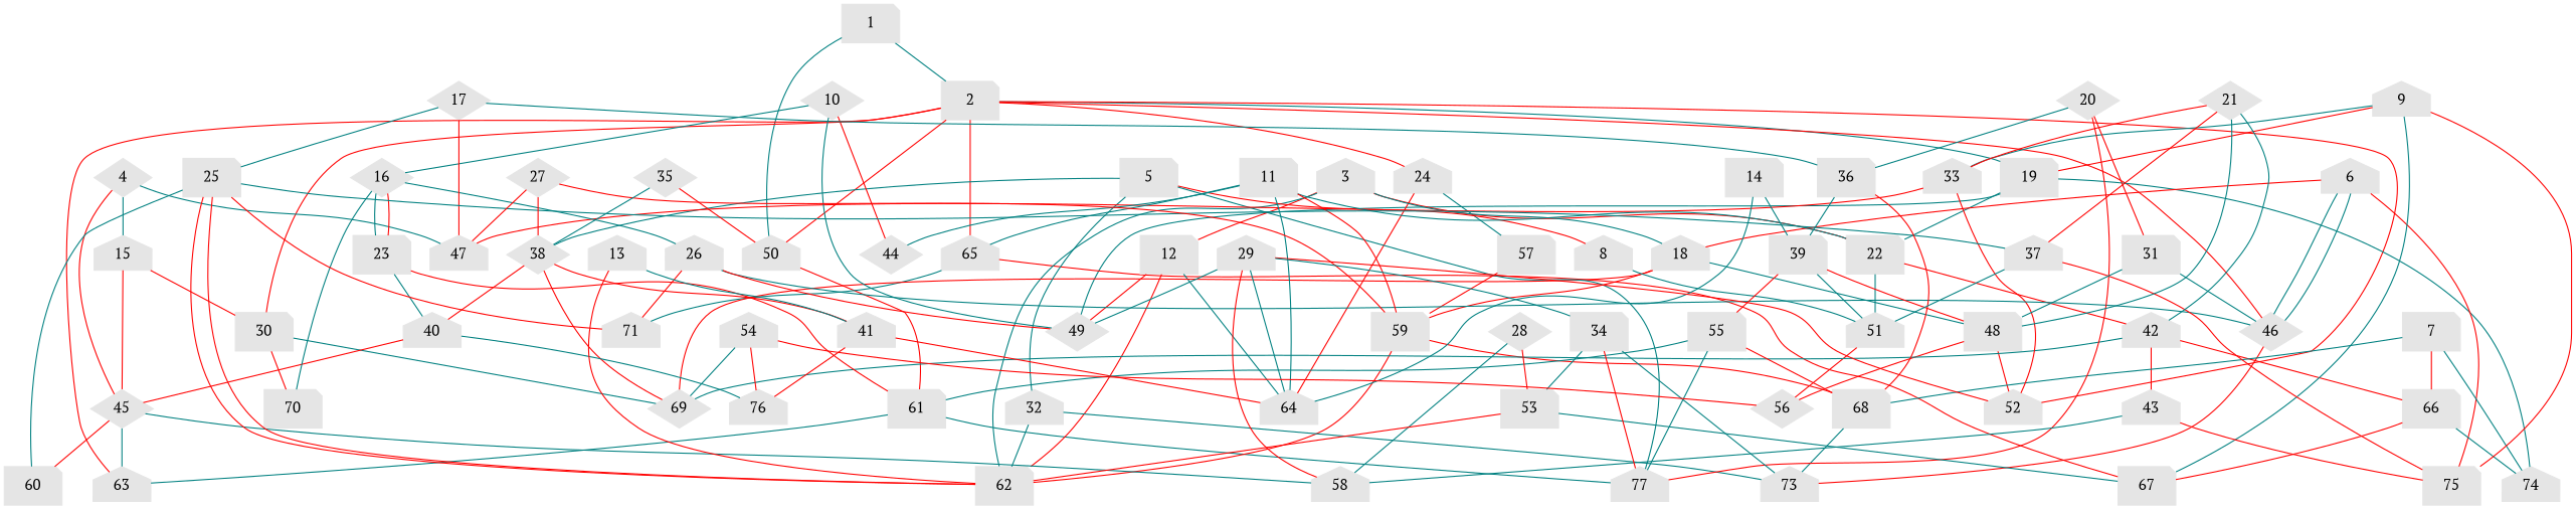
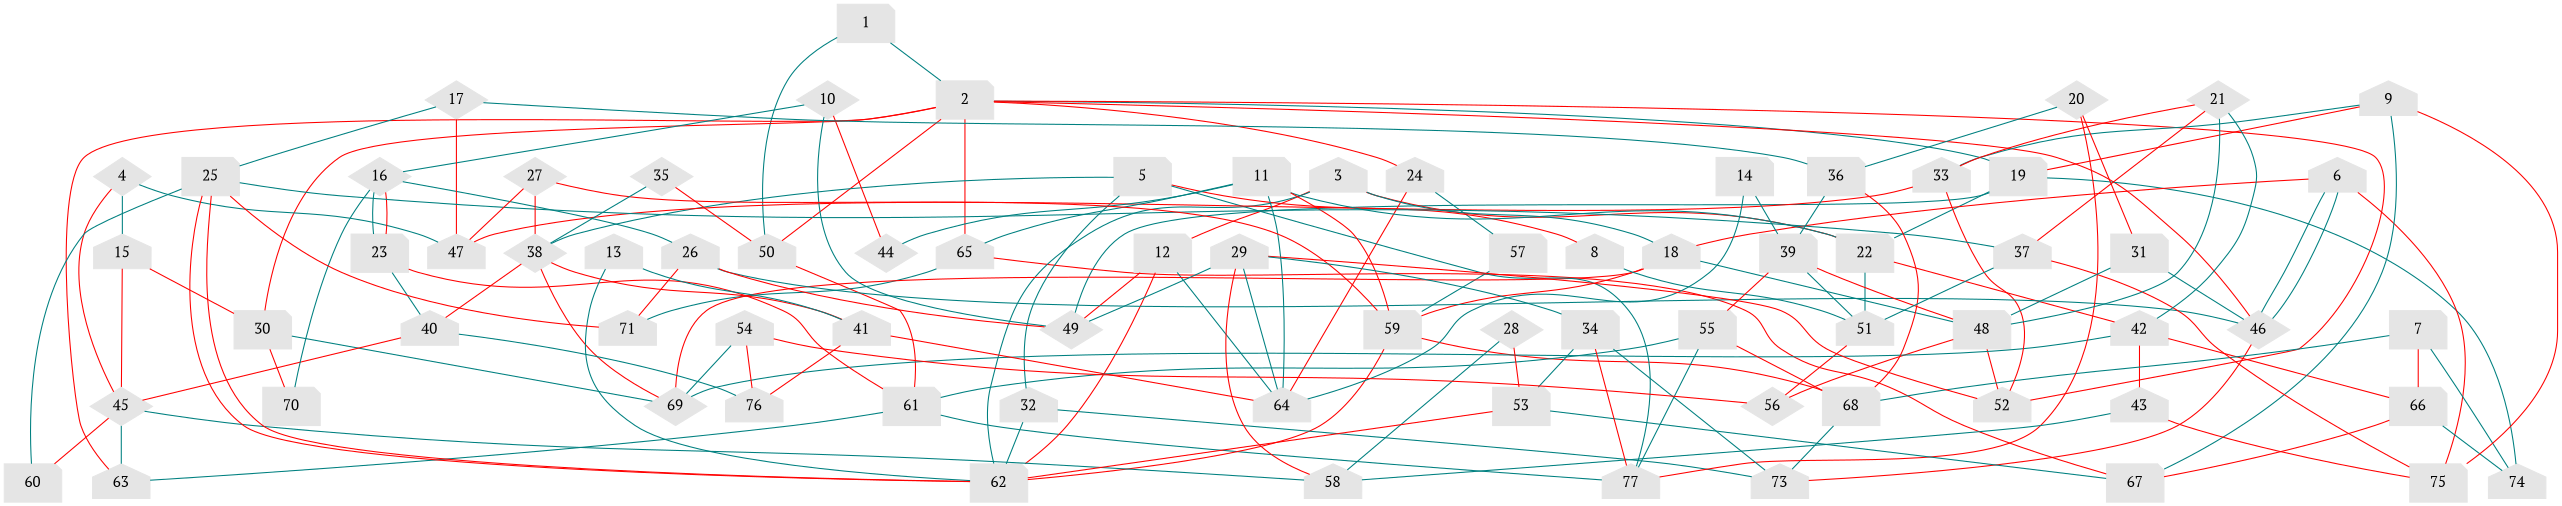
  graph {
    fontname="PT Serif"
    node [color=gray90 fontname="PT Serif" shape=house style=filled]
    edge [color=red fontname="PT Serif"]
    1 [shape=note]
    2 [shape=note]
    50
    19 [shape=note]
    24
    30 [shape=note]
    46 [shape=diamond]
    52
    63
    65
    61 [shape=note]
    22 [shape=note]
    74
    49 [shape=diamond]
    64
    57 [shape=note]
    70 [shape=note]
    69 [shape=diamond]
    73
    67 [shape=note]
    71
    3
    12 [shape=note]
    18
    62 [shape=note]
    59 [shape=note]
    48 [shape=note]
    51
    42
    4 [shape=diamond]
    15
    45 [shape=diamond]
    47
    60 [shape=note]
    58
    8
    5 [shape=note]
    32
    38 [shape=diamond]
    n40 [label=77]
    41
    40
    6
    75 [shape=note]
    7 [shape=note]
    66 [shape=note]
    68 [shape=note]
    56 [shape=diamond]
    9
    33
    10 [shape=diamond]
    16 [shape=diamond]
    44 [shape=diamond]
    23 [shape=note]
    26
    11 [shape=note]
    13
    76
    14 [shape=note]
    39 [shape=note]
    55 [shape=note]
    17 [shape=diamond]
    25 [shape=note]
    36 [shape=note]
    37
    20 [shape=diamond]
    31 [shape=note]
    21 [shape=diamond]
    43
    27 [shape=diamond]
    28 [shape=diamond]
    53 [shape=note]
    29
    34 [shape=note]
    35 [shape=diamond]
    54
    1 -- 2 [color=teal]
    1 -- 50 [color=teal]
    2 -- 50
    2 -- 19 [color=teal]
    2 -- 24
    2 -- 30
    2 -- 46
    2 -- 52
    2 -- 63
    2 -- 65
    50 -- 61
    19 -- 22 [color=teal]
    19 -- 74 [color=teal]
    19 -- 49 [color=teal]
    24 -- 64
    24 -- 57 [color=teal]
    30 -- 70
    30 -- 69 [color=teal]
    46 -- 73
    65 -- 67
    65 -- 71 [color=teal]
    61 -- 63 [color=teal]
    61 -- n40 [color=teal]
    22 -- 51 [color=teal]
    22 -- 42
-   57 -- 59
+   57 -- 59 [color=teal]
    3 -- 22
    3 -- 12
    3 -- 18 [color=teal]
    3 -- 62 [color=teal]
    12 -- 49
    12 -- 64 [color=teal]
    12 -- 62
    18 -- 69
    18 -- 59
    18 -- 48 [color=teal]
    59 -- 62
    59 -- 68
    48 -- 52
    48 -- 56
    51 -- 56
    42 -- 69 [color=teal]
    42 -- 66
    42 -- 43
    4 -- 15 [color=teal]
    4 -- 45
    4 -- 47 [color=teal]
    15 -- 30
    15 -- 45
    45 -- 63 [color=teal]
    45 -- 60
    45 -- 58 [color=teal]
    8 -- 51 [color=teal]
    5 -- 8
    5 -- 32 [color=teal]
    5 -- 38 [color=teal]
    5 -- n40 [color=teal]
    32 -- 73 [color=teal]
    32 -- 62 [color=teal]
    38 -- 69
    38 -- 41
    38 -- 40
    41 -- 64
    41 -- 76
    40 -- 45
    40 -- 76 [color=teal]
    6 -- 46 [color=teal]
    6 -- 46 [color=teal]
    6 -- 18
    6 -- 75
    7 -- 74 [color=teal]
    7 -- 66
    7 -- 68 [color=teal]
    66 -- 74 [color=teal]
    66 -- 67
    68 -- 73 [color=teal]
    9 -- 19
    9 -- 67 [color=teal]
    9 -- 75
    9 -- 33 [color=teal]
    33 -- 52
    33 -- 47
    10 -- 49 [color=teal]
    10 -- 16 [color=teal]
    10 -- 44
    16 -- 70 [color=teal]
    16 -- 23 [color=teal]
    16 -- 23
    16 -- 26 [color=teal]
    23 -- 61
    23 -- 40 [color=teal]
    26 -- 46 [color=teal]
    26 -- 49
    26 -- 71
    11 -- 65 [color=teal]
    11 -- 22 [color=teal]
    11 -- 64 [color=teal]
    11 -- 59
    11 -- 44 [color=teal]
-   13 -- 62
+   13 -- 62 [color=teal]
    13 -- 41 [color=teal]
    14 -- 64 [color=teal]
    14 -- 39 [color=teal]
    39 -- 48
    39 -- 51 [color=teal]
    39 -- 55
    55 -- 61 [color=teal]
    55 -- n40 [color=teal]
    55 -- 68
    17 -- 47
    17 -- 25 [color=teal]
    17 -- 36 [color=teal]
    25 -- 71
    25 -- 62
    25 -- 62
    25 -- 60 [color=teal]
    25 -- 37 [color=teal]
    36 -- 68
    36 -- 39 [color=teal]
    37 -- 51 [color=teal]
    37 -- 75
    20 -- n40
    20 -- 36 [color=teal]
    20 -- 31
    31 -- 46 [color=teal]
    31 -- 48 [color=teal]
    21 -- 48 [color=teal]
    21 -- 42 [color=teal]
    21 -- 33
    21 -- 37
    43 -- 58 [color=teal]
    43 -- 75
    27 -- 59
    27 -- 47
    27 -- 38
    28 -- 58 [color=teal]
    28 -- 53
    53 -- 67 [color=teal]
    53 -- 62
    29 -- 52
    29 -- 49 [color=teal]
    29 -- 64 [color=teal]
    29 -- 58
    29 -- 34 [color=teal]
    34 -- 73 [color=teal]
    34 -- n40
    34 -- 53 [color=teal]
    35 -- 50
    35 -- 38 [color=teal]
    54 -- 69 [color=teal]
    54 -- 56
    54 -- 76
  }
